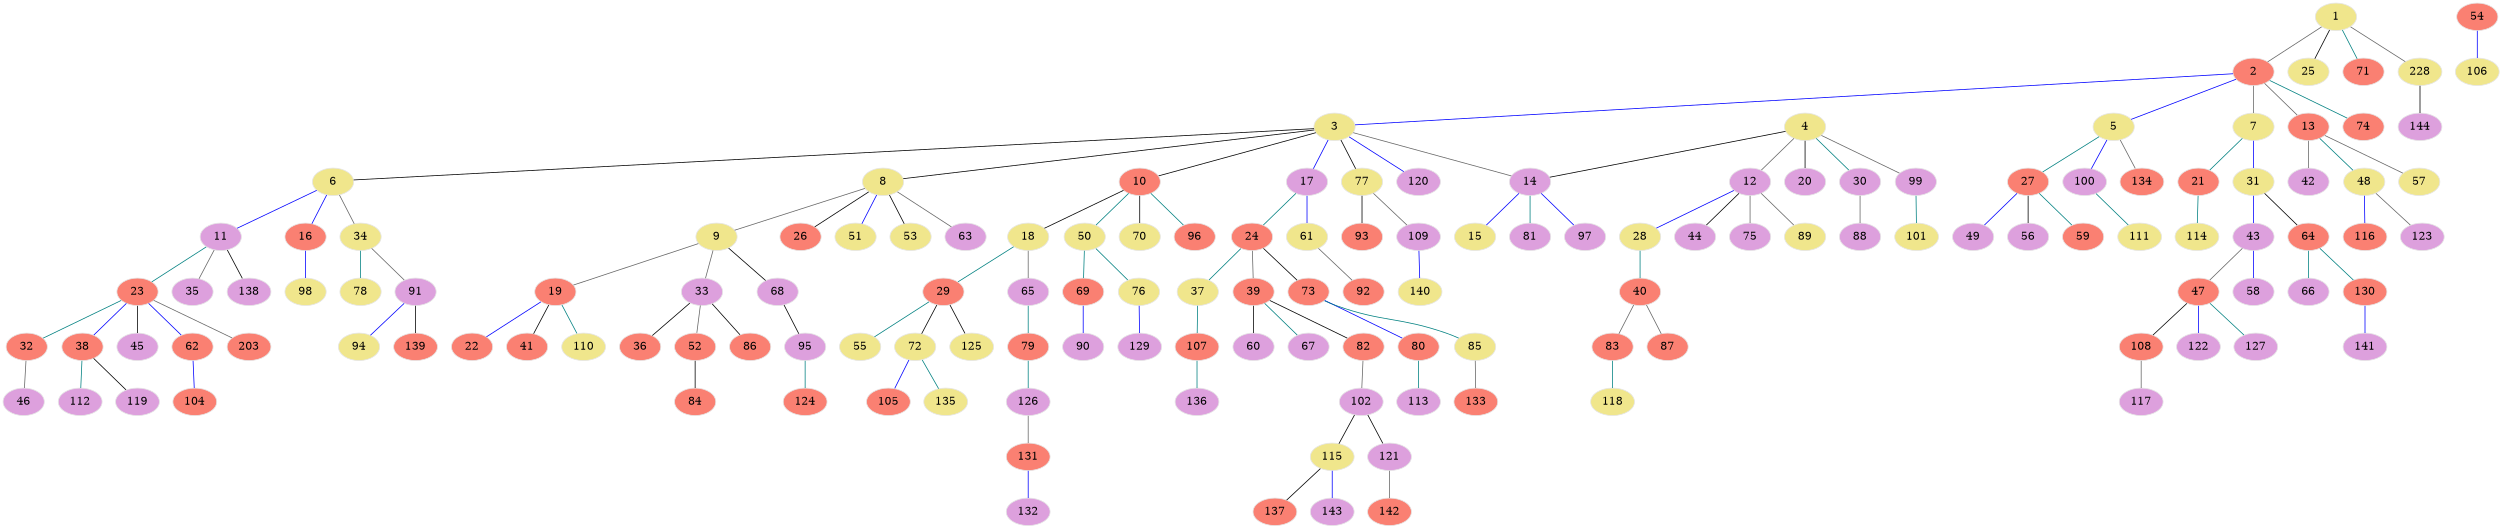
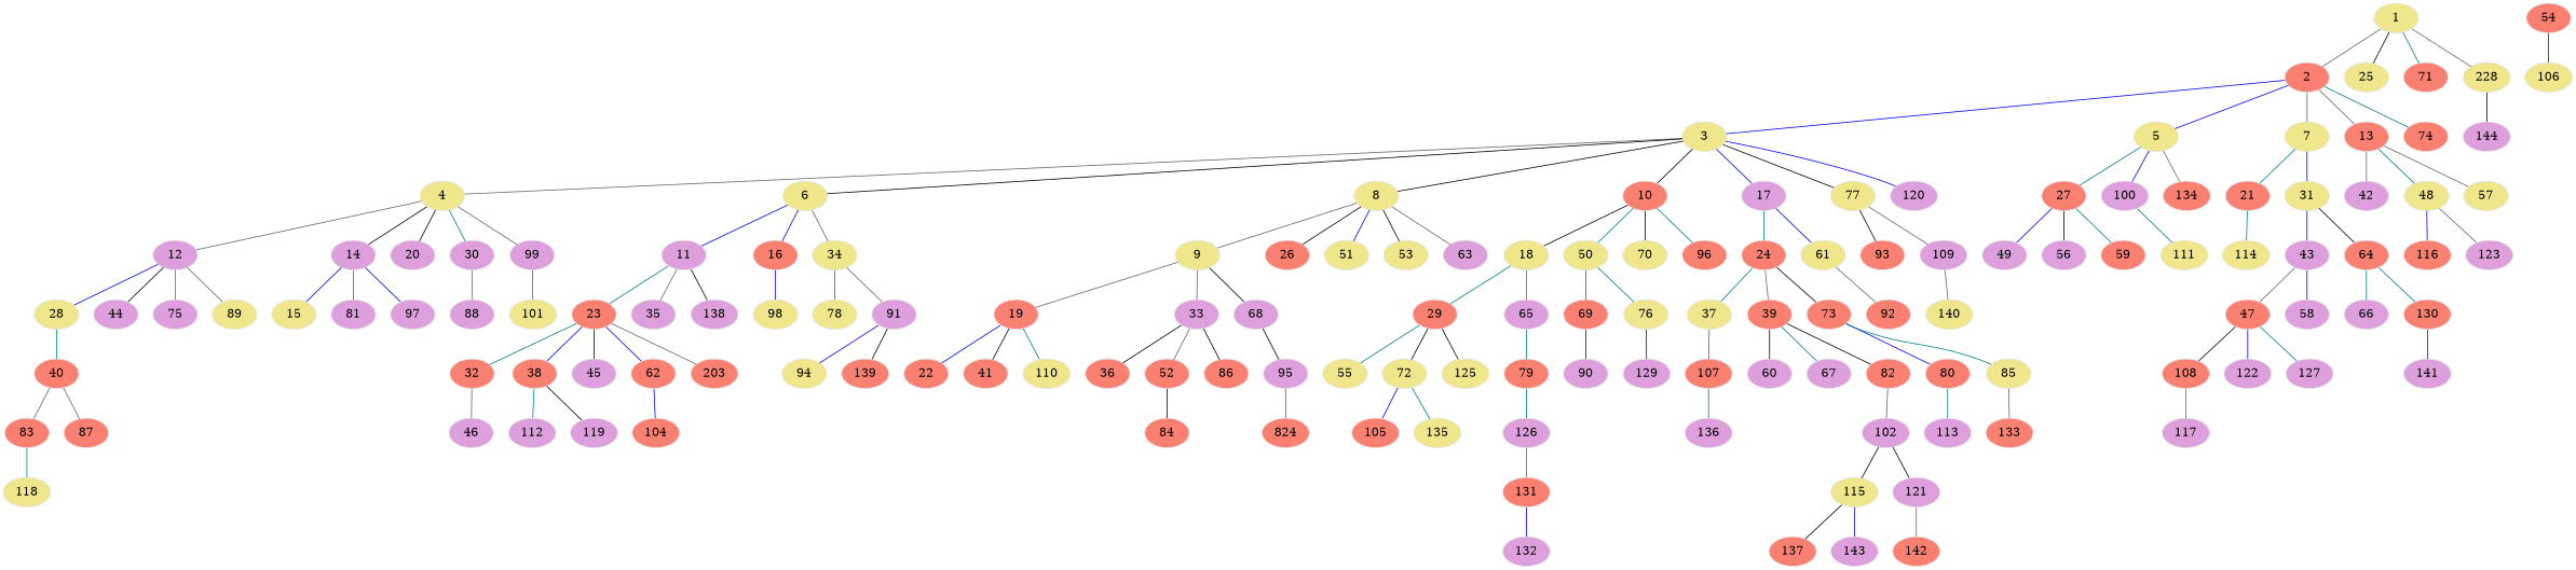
  graph {
    node [color=gray90 fillcolor=salmon style=filled]
    edge [color=teal]
    1 [fillcolor=khaki]
    2
    25 [fillcolor=khaki]
    71
    n5 [fillcolor=khaki label=228]
    3 [fillcolor=khaki]
    5 [fillcolor=khaki]
    7 [fillcolor=khaki]
    13
    74
    144 [fillcolor=plum]
    4 [fillcolor=khaki]
    6 [fillcolor=khaki]
    8 [fillcolor=khaki]
    10
    17 [fillcolor=plum]
    77 [fillcolor=khaki]
    120 [fillcolor=plum]
    27
    100 [fillcolor=plum]
    134
    21
    31 [fillcolor=khaki]
    42 [fillcolor=plum]
    48 [fillcolor=khaki]
    57 [fillcolor=khaki]
    12 [fillcolor=plum]
    14 [fillcolor=plum]
    20 [fillcolor=plum]
    30 [fillcolor=plum]
    99 [fillcolor=plum]
    11 [fillcolor=plum]
    16
    34 [fillcolor=khaki]
    9 [fillcolor=khaki]
    26
    51 [fillcolor=khaki]
    53 [fillcolor=khaki]
    63 [fillcolor=plum]
    18 [fillcolor=khaki]
    50 [fillcolor=khaki]
    70 [fillcolor=khaki]
    96
    24
    61 [fillcolor=khaki]
    93
    109 [fillcolor=plum]
    28 [fillcolor=khaki]
    44 [fillcolor=plum]
    75 [fillcolor=plum]
    89 [fillcolor=khaki]
    15 [fillcolor=khaki]
    81 [fillcolor=plum]
    97 [fillcolor=plum]
    88 [fillcolor=plum]
    101 [fillcolor=khaki]
    49 [fillcolor=plum]
    56 [fillcolor=plum]
    59
    111 [fillcolor=khaki]
    23
    35 [fillcolor=plum]
    138 [fillcolor=plum]
    98 [fillcolor=khaki]
    78 [fillcolor=khaki]
    91 [fillcolor=plum]
    114 [fillcolor=khaki]
    43 [fillcolor=plum]
    64
    19
    33 [fillcolor=plum]
    68 [fillcolor=plum]
    22
    41
    110 [fillcolor=khaki]
    36
    52
    86
    95 [fillcolor=plum]
    29
    65 [fillcolor=plum]
    69
    76 [fillcolor=khaki]
    32
    38
    45 [fillcolor=plum]
    62
    n88 [label=203]
    40
    116
    123 [fillcolor=plum]
    37 [fillcolor=khaki]
    39
    73
    92
    55 [fillcolor=khaki]
    72 [fillcolor=khaki]
    125 [fillcolor=khaki]
    79
    46 [fillcolor=plum]
    112 [fillcolor=plum]
    119 [fillcolor=plum]
    104
    107
    60 [fillcolor=plum]
    67 [fillcolor=plum]
    82
    80
    85 [fillcolor=khaki]
    54
    106 [fillcolor=khaki]
    83
    87
    105
    135 [fillcolor=khaki]
    47
    58 [fillcolor=plum]
    66 [fillcolor=plum]
    130
    84
    94 [fillcolor=khaki]
    139
    136 [fillcolor=plum]
    102 [fillcolor=plum]
    118 [fillcolor=khaki]
    108
    122 [fillcolor=plum]
    127 [fillcolor=plum]
    117 [fillcolor=plum]
    90 [fillcolor=plum]
    129 [fillcolor=plum]
    141 [fillcolor=plum]
    126 [fillcolor=plum]
-   124
+   124 [label=824]
    113 [fillcolor=plum]
    133
    140 [fillcolor=khaki]
    131
    115 [fillcolor=khaki]
    121 [fillcolor=plum]
    137
    143 [fillcolor=plum]
    142
    132 [fillcolor=plum]
    1 -- 2 [color=gray40]
    1 -- 25 [color=black]
    1 -- 71
    1 -- n5 [color=gray40]
    2 -- 3 [color=blue]
    2 -- 5 [color=blue]
    2 -- 7 [color=gray40]
    2 -- 13 [color=gray40]
    2 -- 74
    n5 -- 144 [color=black]
-   3 -- 14 [color=gray40]
+   3 -- 4 [color=gray40]
    3 -- 6 [color=black]
    3 -- 8 [color=black]
    3 -- 10 [color=black]
    3 -- 17 [color=blue]
    3 -- 77 [color=black]
    3 -- 120 [color=blue]
    5 -- 27
    5 -- 100 [color=blue]
    5 -- 134 [color=gray40]
    7 -- 21
    7 -- 31 [color=blue]
    13 -- 42 [color=gray40]
    13 -- 48
    13 -- 57 [color=gray40]
    4 -- 12 [color=gray40]
    4 -- 14 [color=black]
    4 -- 20 [color=black]
    4 -- 30
    4 -- 99 [color=gray40]
    6 -- 11 [color=blue]
    6 -- 16 [color=blue]
    6 -- 34 [color=gray40]
    8 -- 9 [color=gray40]
    8 -- 26 [color=black]
    8 -- 51 [color=blue]
    8 -- 53 [color=black]
    8 -- 63 [color=gray40]
    10 -- 18 [color=black]
    10 -- 50
    10 -- 70 [color=black]
    10 -- 96
    17 -- 24
    17 -- 61 [color=blue]
    77 -- 93 [color=black]
    77 -- 109 [color=gray40]
    27 -- 49 [color=blue]
    27 -- 56 [color=black]
    27 -- 59
    100 -- 111
    21 -- 114
    31 -- 43 [color=blue]
    31 -- 64 [color=black]
    48 -- 116 [color=blue]
    48 -- 123 [color=gray40]
    12 -- 28 [color=blue]
    12 -- 44 [color=black]
    12 -- 75 [color=gray40]
    12 -- 89 [color=gray40]
    14 -- 15 [color=blue]
    14 -- 81
    14 -- 97 [color=blue]
    30 -- 88 [color=gray40]
    99 -- 101
    11 -- 23
    11 -- 35 [color=gray40]
    11 -- 138 [color=black]
    16 -- 98 [color=blue]
    34 -- 78
    34 -- 91 [color=gray40]
    9 -- 19 [color=gray40]
    9 -- 33 [color=gray40]
    9 -- 68 [color=black]
    18 -- 29
    18 -- 65 [color=gray40]
    50 -- 69
    50 -- 76
    24 -- 37
    24 -- 39 [color=gray40]
    24 -- 73 [color=black]
    61 -- 92 [color=gray40]
-   109 -- 140 [color=blue]
+   109 -- 140 [color=gray40]
    28 -- 40
    23 -- 32
    23 -- 38 [color=blue]
    23 -- 45 [color=black]
    23 -- 62 [color=blue]
    23 -- n88 [color=gray40]
    91 -- 94 [color=blue]
    91 -- 139 [color=black]
    43 -- 47 [color=gray40]
    43 -- 58 [color=blue]
    64 -- 66
    64 -- 130
    19 -- 22 [color=blue]
    19 -- 41 [color=black]
    19 -- 110
    33 -- 36 [color=black]
    33 -- 52 [color=gray40]
    33 -- 86 [color=black]
    68 -- 95 [color=black]
    52 -- 84 [color=black]
    95 -- 124
    29 -- 55
    29 -- 72 [color=black]
    29 -- 125 [color=black]
    65 -- 79
    69 -- 90 [color=blue]
    76 -- 129 [color=blue]
    32 -- 46 [color=gray40]
    38 -- 112
    38 -- 119 [color=black]
    62 -- 104 [color=blue]
    40 -- 83 [color=gray40]
    40 -- 87 [color=gray40]
    37 -- 107
    39 -- 60 [color=black]
    39 -- 67
    39 -- 82 [color=black]
    73 -- 80 [color=blue]
    73 -- 85
    72 -- 105 [color=blue]
    72 -- 135
    79 -- 126
    107 -- 136
    82 -- 102 [color=gray40]
    80 -- 113
    85 -- 133 [color=gray40]
    54 -- 106 [color=blue]
    83 -- 118
    47 -- 108 [color=black]
    47 -- 122 [color=blue]
    47 -- 127
    130 -- 141 [color=blue]
    102 -- 115 [color=black]
    102 -- 121 [color=black]
    108 -- 117 [color=gray40]
    126 -- 131 [color=gray40]
    131 -- 132 [color=blue]
    115 -- 137 [color=black]
    115 -- 143 [color=blue]
    121 -- 142 [color=gray40]
  }
